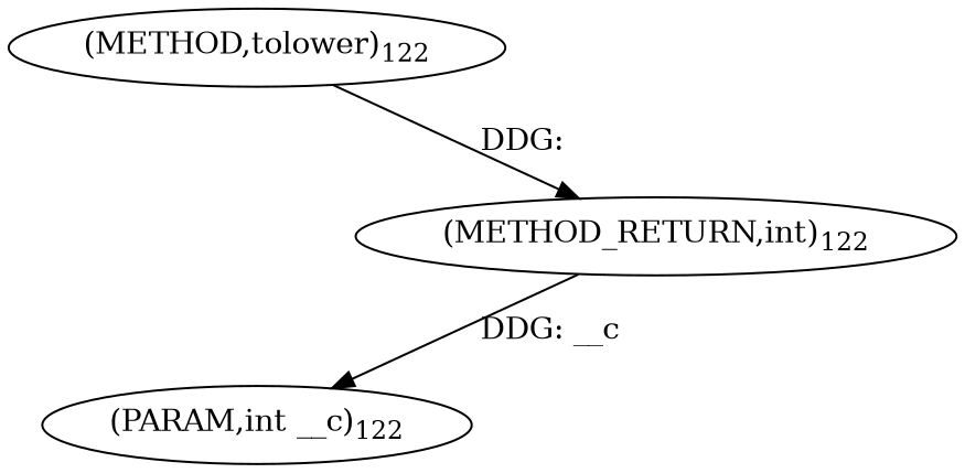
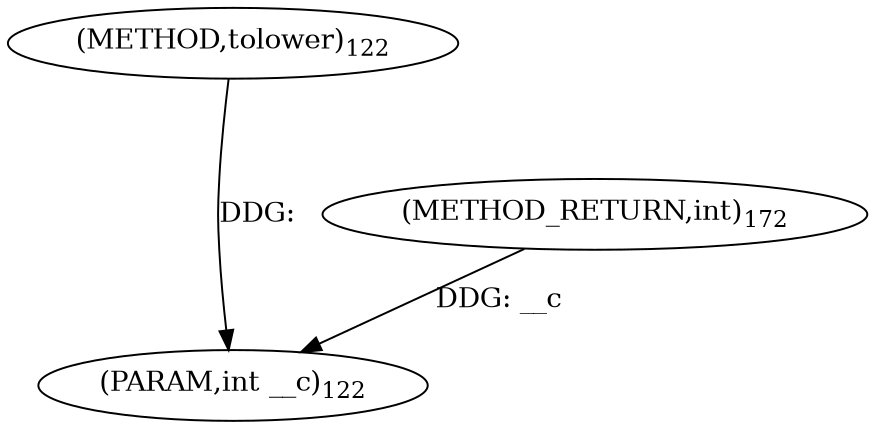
  digraph {
    n1 [label=<(METHOD,tolower)<SUB>122</SUB>>]
    n2 [label=<(PARAM,int __c)<SUB>122</SUB>>]
-   n3 [label=<(METHOD_RETURN,int)<SUB>122</SUB>>]
-   n1 -> n3 [label="DDG: "]
+   n3 [label=<(METHOD_RETURN,int)<SUB>172</SUB>>]
+   n1 -> n2 [label="DDG: "]
    n3 -> n2 [label="DDG: __c"]
  }
